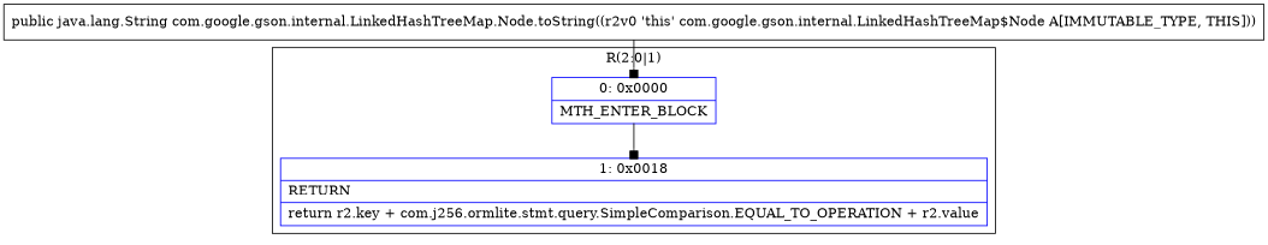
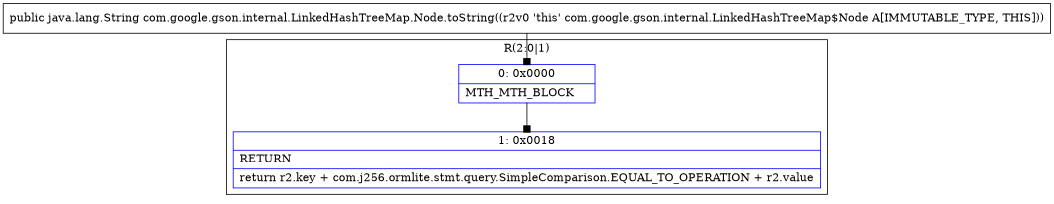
  digraph {
    node [color=blue shape=record]
    edge [arrowhead=box]
-   n1 [label="{0\:\ 0x0000|MTH_ENTER_BLOCK\l}"]
+   n1 [label="{0\:\ 0x0000|MTH_MTH_BLOCK\l}"]
    n2 [label="{1\:\ 0x0018|RETURN\l|return r2.key + com.j256.ormlite.stmt.query.SimpleComparison.EQUAL_TO_OPERATION + r2.value\l}"]
    n3 [label="{public java.lang.String com.google.gson.internal.LinkedHashTreeMap.Node.toString((r2v0 'this' com.google.gson.internal.LinkedHashTreeMap$Node A[IMMUTABLE_TYPE, THIS])) }" color=""]
    subgraph cluster_1 {
      label="R(2:0|1)"
      n1
      n2
    }
    n1 -> n2
    n3 -> n1
  }
